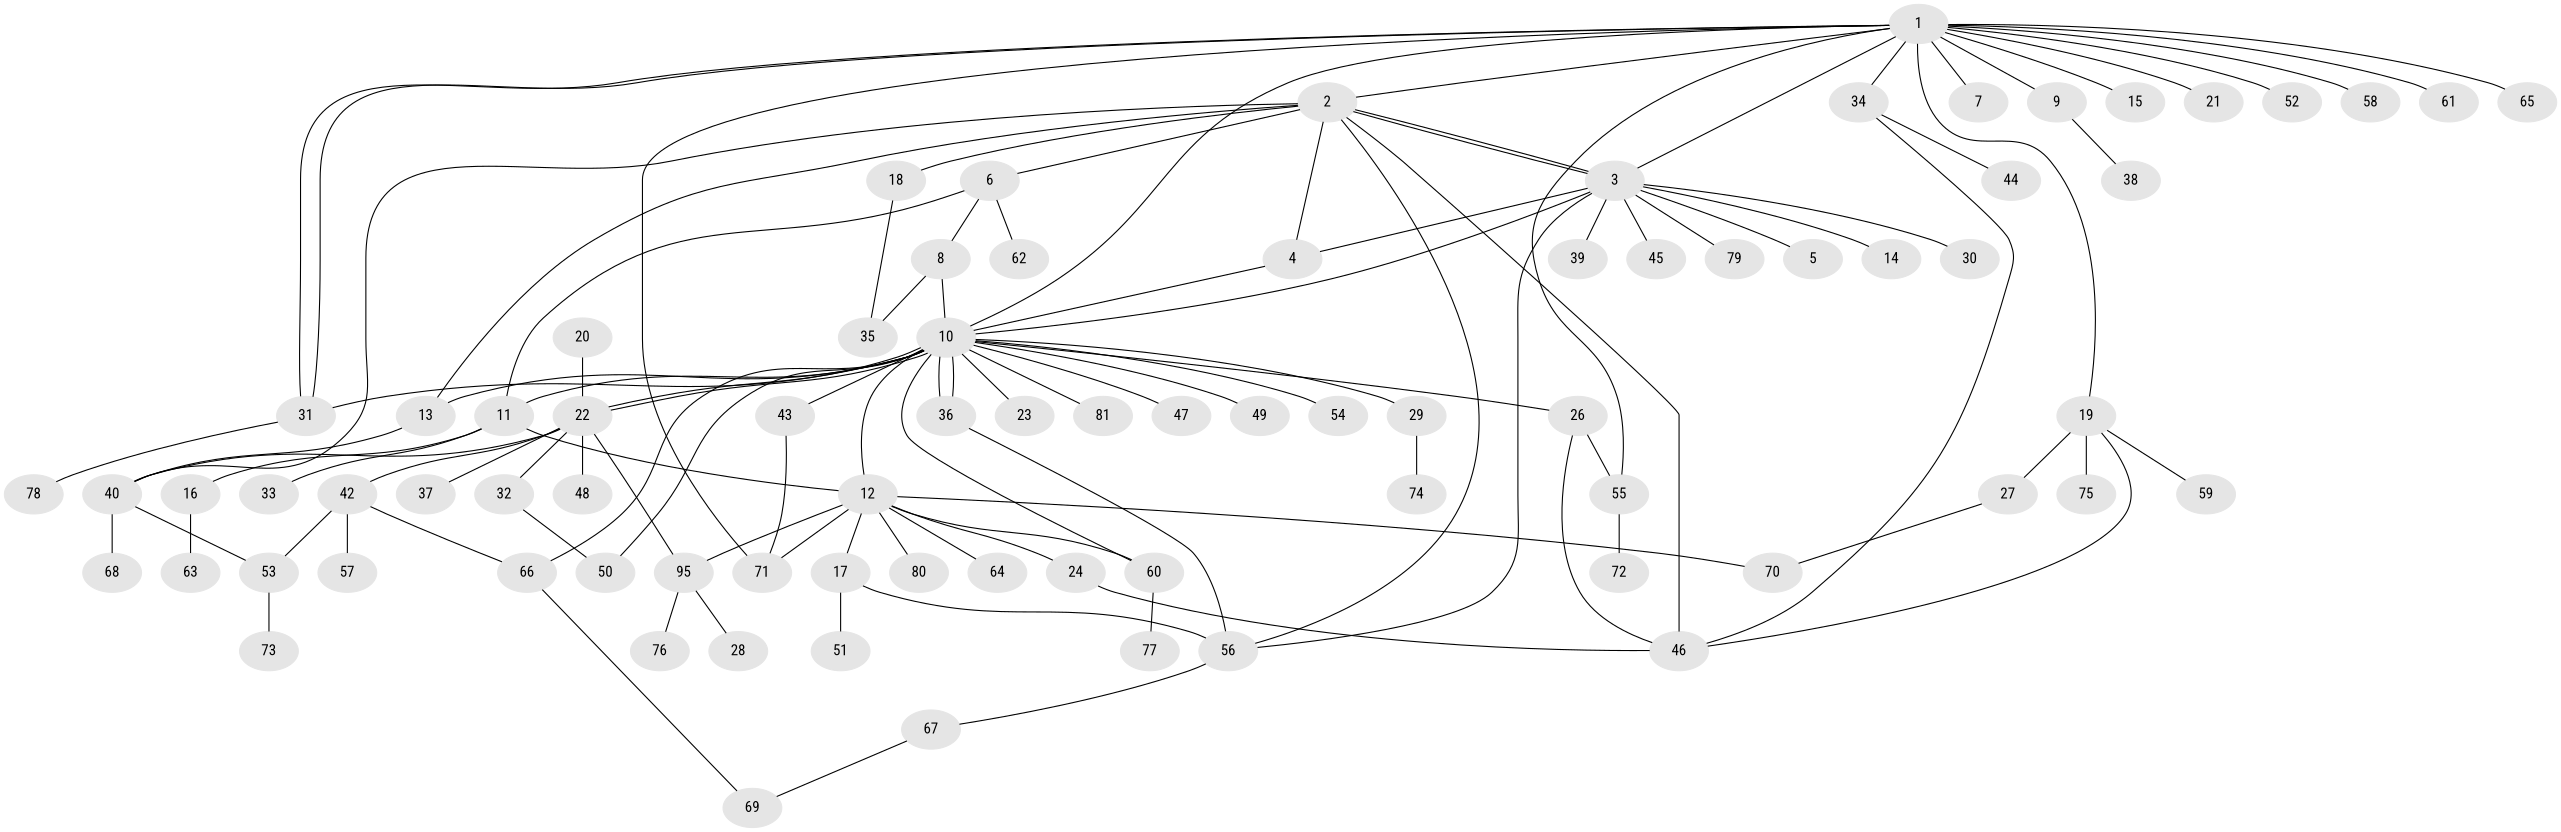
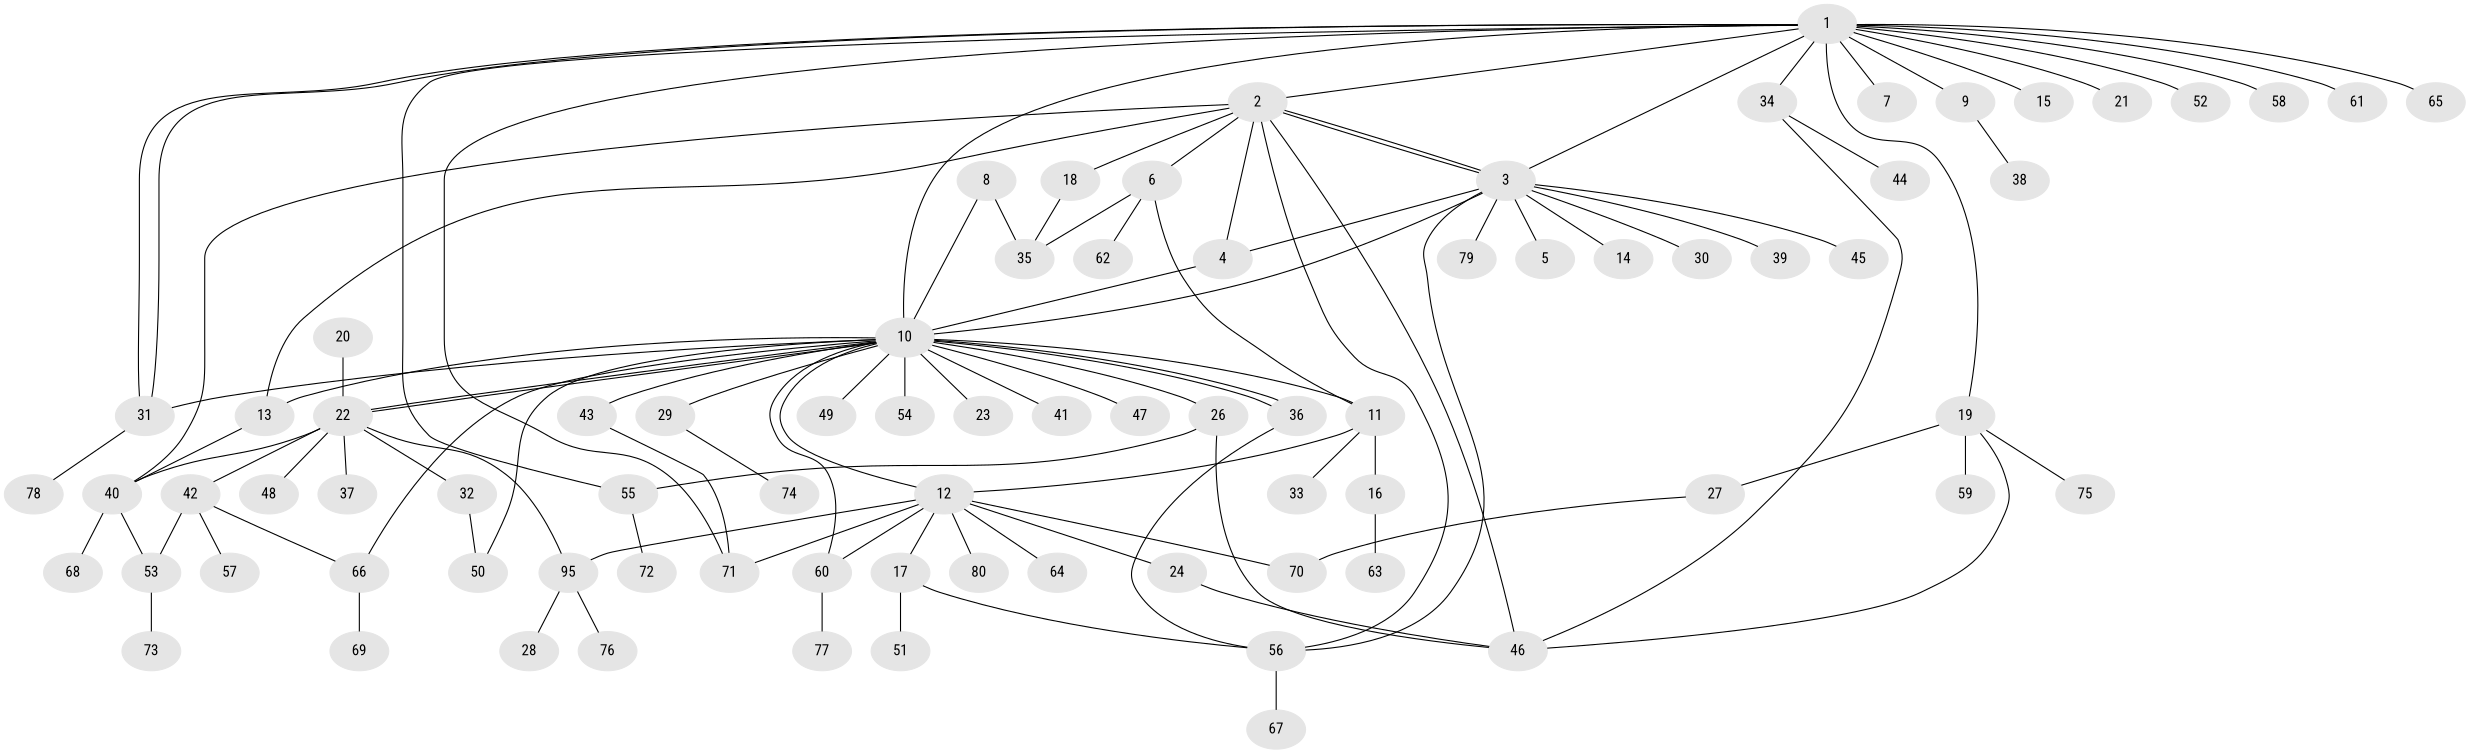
  graph {
    fontname="Roboto Condensed"
    node [color=gray90 fontname="Roboto Condensed" style=filled]
    edge [fontname="Roboto Condensed"]
    1
    2
    3
    7
    9
    10
    15
    19
    21
    31
    34
    52
    55
    58
    61
    65
    71
    4
    6
    13
    18
    40
    46
    56
    5
    14
    30
    39
    45
    79
    38
    11
    12
    22
    23
    26
    29
    36
-   41 [label=81]
+   41
    43
    47
    49
    50
    54
    60
    66
    27
    59
    75
    78
    44
    72
    8
    62
    35
    53
    68
    67
    16
    33
    20
    17
    24
    n64 [label=95]
    64
    70
    80
    32
    37
    42
    48
    74
    77
    69
    63
    51
    28
    76
    57
    73
    1 -- 2
    1 -- 3
    1 -- 7
    1 -- 9
    1 -- 10
    1 -- 15
    1 -- 19
    1 -- 21
    1 -- 31
    1 -- 31
    1 -- 34
    1 -- 52
    1 -- 55
    1 -- 58
    1 -- 61
    1 -- 65
    1 -- 71
    2 -- 3
    2 -- 3
    2 -- 4
    2 -- 6
    2 -- 13
    2 -- 18
    2 -- 40
    2 -- 46
    2 -- 56
    3 -- 10
    3 -- 4
    3 -- 56
    3 -- 5
    3 -- 14
    3 -- 30
    3 -- 39
    3 -- 45
    3 -- 79
    9 -- 38
    10 -- 31
    10 -- 13
    10 -- 11
    10 -- 12
    10 -- 22
    10 -- 22
    10 -- 23
    10 -- 26
    10 -- 29
    10 -- 36
    10 -- 36
    10 -- 41
    10 -- 43
    10 -- 47
    10 -- 49
    10 -- 50
    10 -- 54
    10 -- 60
    10 -- 66
    19 -- 46
    19 -- 27
    19 -- 59
    19 -- 75
    31 -- 78
    34 -- 46
    34 -- 44
    55 -- 72
    4 -- 10
    6 -- 11
-   6 -- 8
+   6 -- 35
    6 -- 62
    13 -- 40
    18 -- 35
    40 -- 53
    40 -- 68
    56 -- 67
    11 -- 12
    11 -- 16
    11 -- 33
    12 -- 71
    12 -- 60
    12 -- 17
    12 -- 24
    12 -- n64
    12 -- 64
    12 -- 70
    12 -- 80
    22 -- 40
    22 -- n64
    22 -- 32
    22 -- 37
    22 -- 42
    22 -- 48
    26 -- 55
    26 -- 46
    29 -- 74
    36 -- 56
    43 -- 71
    60 -- 77
    66 -- 69
    27 -- 70
    8 -- 10
    8 -- 35
    53 -- 73
-   67 -- 69
    16 -- 63
    20 -- 22
    17 -- 56
    17 -- 51
    24 -- 46
    n64 -- 28
    n64 -- 76
    32 -- 50
    42 -- 66
    42 -- 53
    42 -- 57
  }
